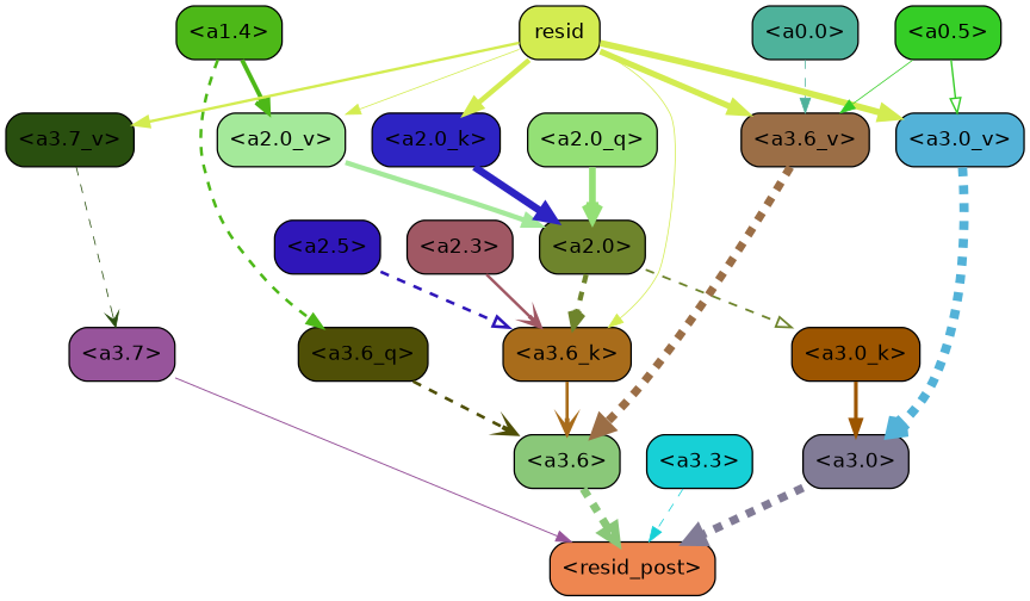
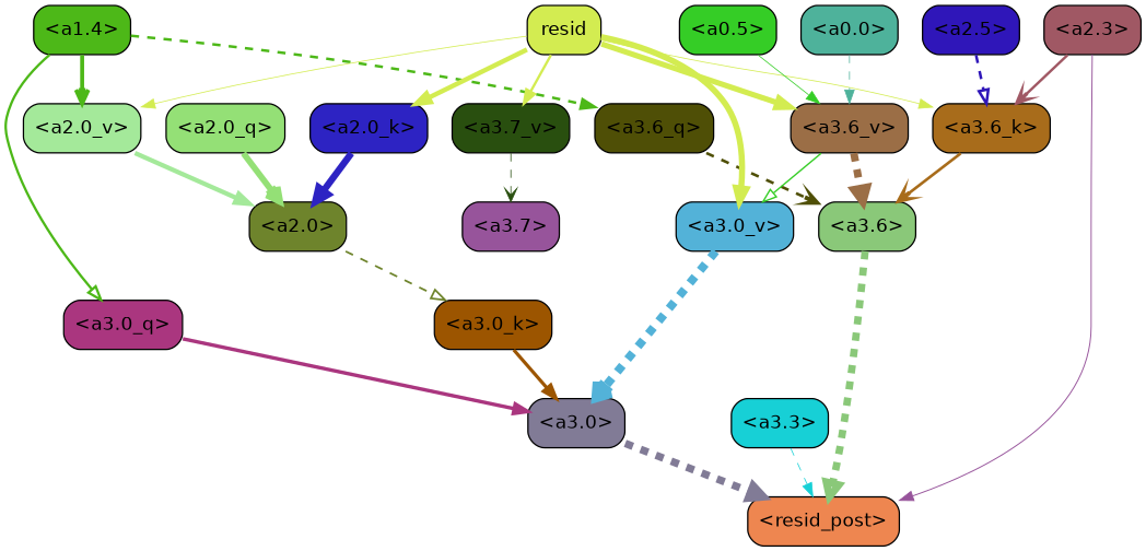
  strict digraph {
    splines=true
    node [color=black fontname=Helvetica shape=box style="filled, rounded"]
    edge [arrowhead=normal color="#d3ec51" penwidth=0.6 style=dashed]
    "<a3.7>" [fillcolor="#97549b"]
    "<resid_post>" [fillcolor="#ee8650"]
    "<a3.6>" [fillcolor="#8ac879"]
    "<a3.3>" [fillcolor="#17d0d6"]
    "<a3.0>" [fillcolor="#817b96"]
    "<a3.6_q>" [fillcolor="#4f4f06"]
+   "<a3.0_q>" [fillcolor="#aa367f"]
    "<a3.6_k>" [fillcolor="#a86c1b"]
    "<a3.0_k>" [fillcolor="#9c5500"]
    "<a3.7_v>" [fillcolor="#294f0f"]
    "<a3.6_v>" [fillcolor="#9b6e46"]
    "<a3.0_v>" [fillcolor="#53b2d8"]
    "<a1.4>" [fillcolor="#4db818"]
    "<a2.0_v>" [fillcolor="#a4e99a"]
    "<a2.0>" [fillcolor="#6e842c"]
    "<a2.5>" [fillcolor="#2f16b9"]
    "<a2.3>" [fillcolor="#a05864"]
    n18 [fillcolor="#d3ec51" label=resid]
    "<a2.0_k>" [fillcolor="#2d23c3"]
    "<a0.5>" [fillcolor="#35cd26"]
    "<a0.0>" [fillcolor="#4eb29b"]
    "<a2.0_q>" [fillcolor="#94e076"]
-   "<a3.7>" -> "<resid_post>" [color="#97549b" penwidth=0.7595263123512268 style=bold]
+   "<a2.3>" -> "<resid_post>" [color="#97549b" penwidth=0.7595263123512268 style=bold]
    "<a3.6>" -> "<resid_post>" [arrowhead=onormal color="#8ac879" penwidth=5.40013587474823]
    "<a3.3>" -> "<resid_post>" [color="#17d0d6"]
    "<a3.0>" -> "<resid_post>" [color="#817b96" penwidth=5.540827631950378]
    "<a3.6_q>" -> "<a3.6>" [arrowhead=vee color="#4f4f06" penwidth=2.0530722737312317]
+   "<a3.0_q>" -> "<a3.0>" [color="#aa367f" penwidth=2.681713283061981 style=bold]
    "<a3.6_k>" -> "<a3.6>" [arrowhead=vee color="#a86c1b" penwidth=2.080081820487976 style=bold]
    "<a3.0_k>" -> "<a3.0>" [color="#9c5500" penwidth=2.4920601844787598 style=bold]
    "<a3.7_v>" -> "<a3.7>" [arrowhead=vee color="#294f0f"]
    "<a3.6_v>" -> "<a3.6>" [color="#9b6e46" penwidth=5.522058844566345]
    "<a3.0_v>" -> "<a3.0>" [arrowhead=vee color="#53b2d8" penwidth=6.184832274913788]
    "<a1.4>" -> "<a3.6_q>" [color="#4db818" penwidth=1.9735972881317139]
+   "<a1.4>" -> "<a3.0_q>" [arrowhead=onormal color="#4db818" penwidth=1.8167777061462402 style=bold]
    "<a1.4>" -> "<a2.0_v>" [arrowhead=vee color="#4db818" penwidth=2.935177743434906 style=bold]
    "<a2.0_v>" -> "<a2.0>" [color="#a4e99a" penwidth=3.3640971779823303 arrowhead="" style=""]
-   "<a2.0>" -> "<a3.6_k>" [arrowhead=vee color="#6e842c" penwidth=3.3549644947052]
    "<a2.0>" -> "<a3.0_k>" [arrowhead=onormal color="#6e842c" penwidth=1.3908889293670654]
    "<a2.5>" -> "<a3.6_k>" [arrowhead=onormal color="#2f16b9" penwidth=1.998626947402954]
    "<a2.3>" -> "<a3.6_k>" [arrowhead=vee color="#a05864" penwidth=1.90748929977417 style=bold]
    n18 -> "<a3.6_k>" [arrowhead="" style=""]
    n18 -> "<a3.7_v>" [penwidth=1.8481524586677551 arrowhead="" style=""]
    n18 -> "<a3.6_v>" [penwidth=4.0683629512786865 arrowhead="" style=""]
    n18 -> "<a3.0_v>" [penwidth=4.396489858627319 arrowhead="" style=""]
    n18 -> "<a2.0_v>" [arrowhead="" style=""]
    n18 -> "<a2.0_k>" [penwidth=3.474741220474243 arrowhead="" style=""]
    "<a2.0_k>" -> "<a2.0>" [color="#2d23c3" penwidth=4.960922122001648 style=bold]
    "<a0.5>" -> "<a3.6_v>" [color="#35cd26" style=bold]
-   "<a0.5>" -> "<a3.0_v>" [arrowhead=onormal color="#35cd26" penwidth=1.0967135429382324 style=bold]
+   "<a3.6_v>" -> "<a3.0_v>" [arrowhead=onormal color="#35cd26" penwidth=1.0967135429382324 style=bold]
    "<a0.0>" -> "<a3.6_v>" [color="#4eb29b"]
    "<a2.0_q>" -> "<a2.0>" [arrowhead=vee color="#94e076" penwidth=4.507863223552704 style=bold]
  }
